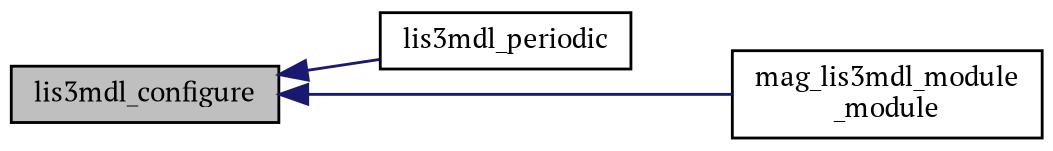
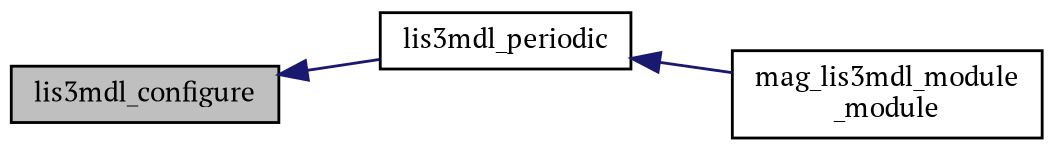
  digraph {
    fontname="PT Serif"
    rankdir=LR
    node [color=black fillcolor=white fontname="PT Serif" fontsize=10 shape=record style=filled]
    edge [color=midnightblue dir=back fontname="PT Serif" fontsize=10 labelfontname=FreeSans labelfontsize=10 style=solid]
    n1 [fillcolor=grey75 fontcolor=black height=0.2 label=lis3mdl_configure width=0.4]
    n2 [height=0.2 label=lis3mdl_periodic width=0.4]
    n3 [height=0.2 label="mag_lis3mdl_module\l_module" width=0.4]
    n1 -> n2
-   n1 -> n3
+   n2 -> n3
  }
